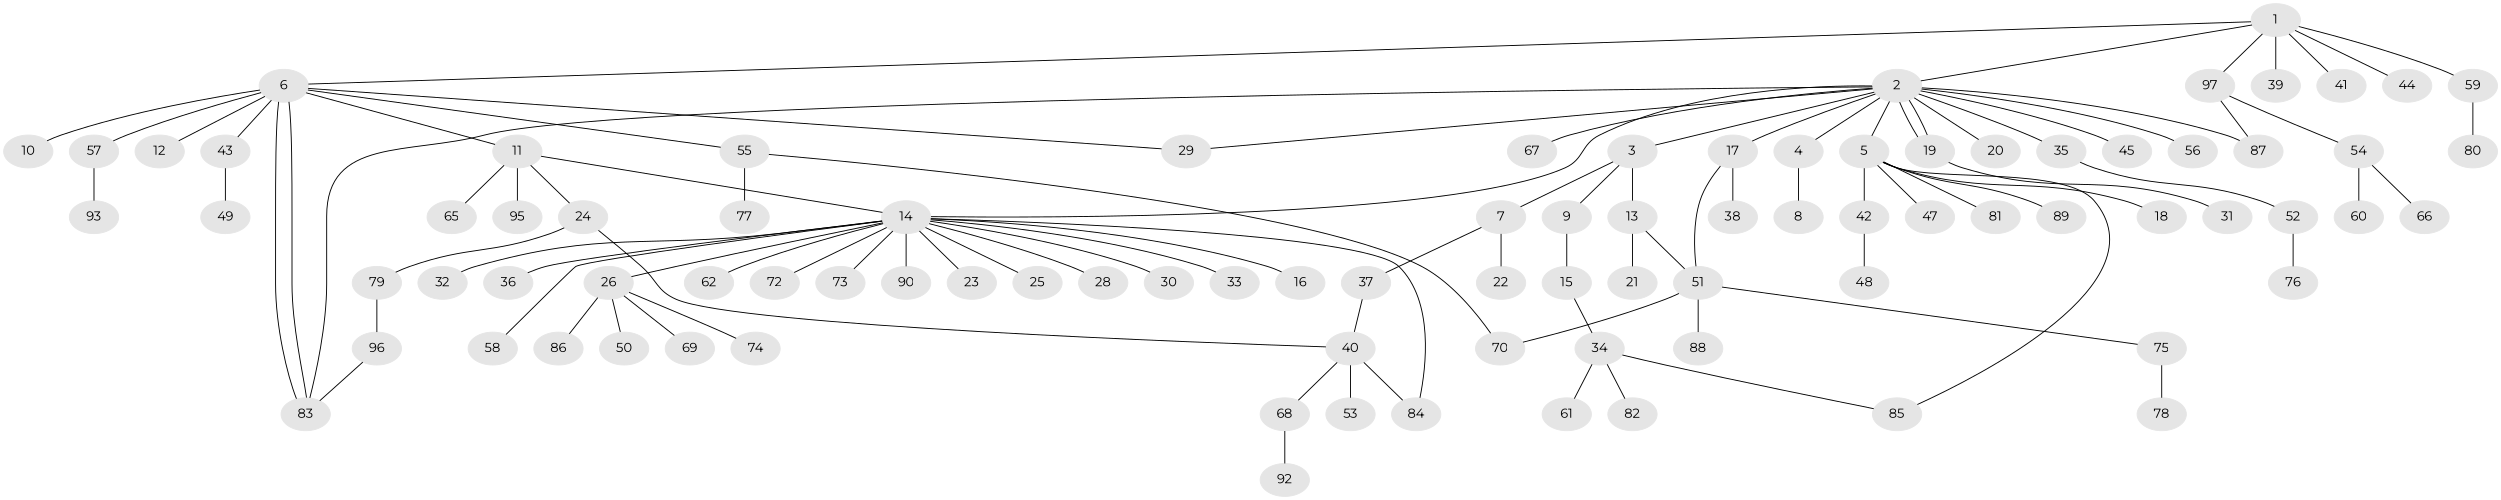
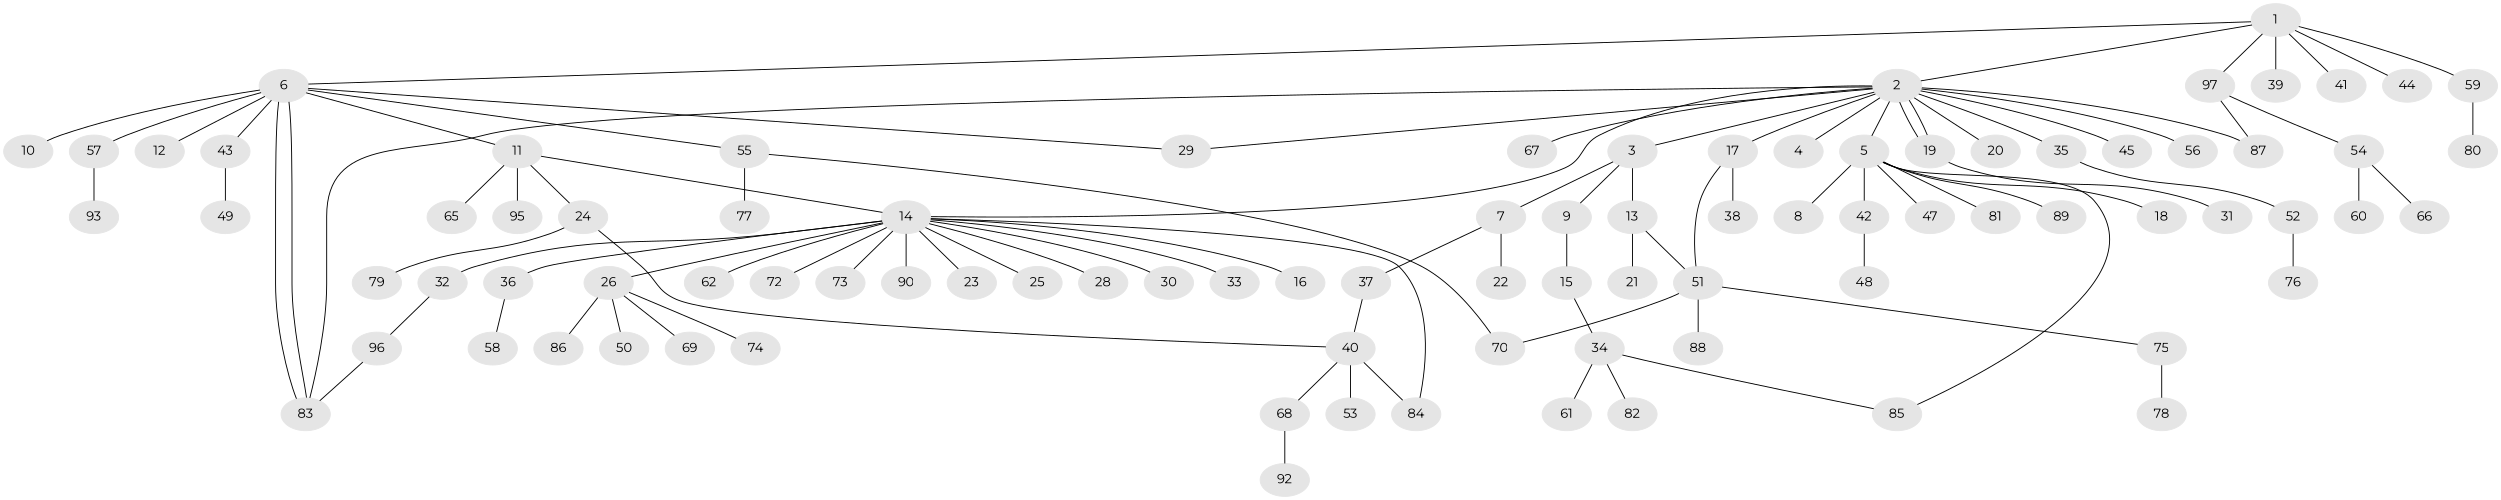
  graph {
    fontname=Montserrat
    node [color=gray90 fontname=Montserrat style=filled]
    edge [fontname=Montserrat]
    1
    2
    6
    n4 [label=97]
    39
    41
    44
    59
    3
    4
    5
    14
    17
    19
    20
    29
    35
    45
    56
    67
    83
    87
    10
    11
    12
    43
    55
    57
    54
    80
    7
    9
    13
    8
    18
    42
    47
    81
    85
    89
    16
    23
    25
    26
    28
    30
    32
    33
    36
    58
    62
    72
    73
    84
    90
    51
    38
    31
    52
    22
    37
    15
    21
    48
    24
    65
    n67 [label=95]
    49
    70
    77
    n71 [label=93]
    40
    34
    79
    75
    88
    50
    69
    74
    86
    n81 [label=96]
    61
    82
    53
    68
    60
    66
    76
    92
    78
    1 -- 2
    1 -- 6
    1 -- n4
    1 -- 39
    1 -- 41
    1 -- 44
    1 -- 59
    2 -- 3
    2 -- 4
    2 -- 5
    2 -- 14
    2 -- 17
    2 -- 19
    2 -- 19
    2 -- 20
    2 -- 29
    2 -- 35
    2 -- 45
    2 -- 56
    2 -- 67
    2 -- 83
    2 -- 87
    6 -- 29
    6 -- 83
    6 -- 83
    6 -- 10
    6 -- 11
    6 -- 12
    6 -- 43
    6 -- 55
    6 -- 57
    n4 -- 87
    n4 -- 54
    59 -- 80
    3 -- 7
    3 -- 9
    3 -- 13
-   4 -- 8
+   5 -- 8
    5 -- 18
    5 -- 42
    5 -- 47
    5 -- 81
    5 -- 85
    5 -- 89
    14 -- 16
    14 -- 23
    14 -- 25
    14 -- 26
    14 -- 28
    14 -- 30
    14 -- 32
    14 -- 33
    14 -- 36
-   14 -- 58
+   36 -- 58
    14 -- 62
    14 -- 72
    14 -- 73
    14 -- 84
    14 -- 90
    17 -- 51
    17 -- 38
    19 -- 31
    35 -- 52
    11 -- 14
    11 -- 24
    11 -- 65
    11 -- n67
    43 -- 49
    55 -- 70
    55 -- 77
    57 -- n71
    54 -- 60
    54 -- 66
    7 -- 22
    7 -- 37
    9 -- 15
    13 -- 51
    13 -- 21
    42 -- 48
    26 -- 50
    26 -- 69
    26 -- 74
    26 -- 86
-   79 -- n81
+   32 -- n81
    51 -- 70
    51 -- 75
    51 -- 88
    52 -- 76
    37 -- 40
    15 -- 34
    24 -- 40
    24 -- 79
    40 -- 84
    40 -- 53
    40 -- 68
    34 -- 85
    34 -- 61
    34 -- 82
    75 -- 78
    n81 -- 83
    68 -- 92
  }
